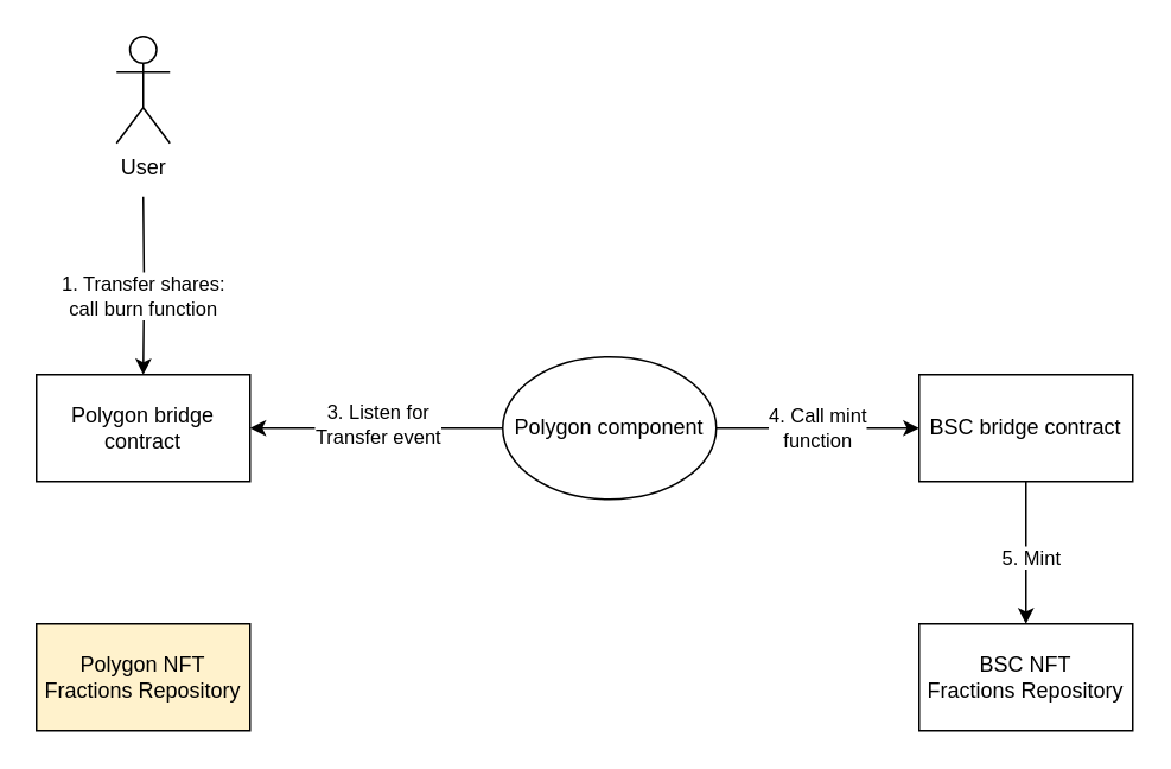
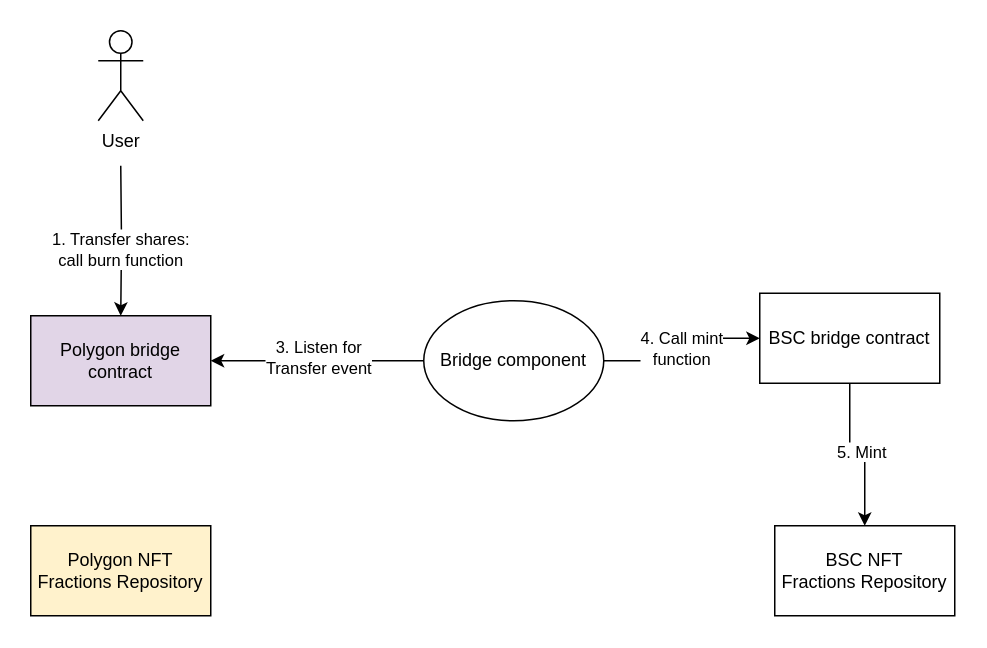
  <mxCell id="0" />
  <mxCell id="1" parent="0" />
  <mxCell id="2" value="" style="edgeStyle=orthogonalEdgeStyle;rounded=0;orthogonalLoop=1;jettySize=auto;html=1;" edge="1" parent="1" target="5"><mxGeometry relative="1" as="geometry"><mxPoint x="80" y="110" as="sourcePoint" /></mxGeometry></mxCell>
  <mxCell id="3" value="1. Transfer shares: &lt;br&gt;call burn function" style="edgeLabel;html=1;align=center;verticalAlign=middle;resizable=0;points=[];" vertex="1" connectable="0" parent="2"><mxGeometry x="0.108" y="-1" relative="1" as="geometry"><mxPoint as="offset" /></mxGeometry></mxCell>
  <mxCell id="4" value="User" style="shape=umlActor;verticalLabelPosition=bottom;verticalAlign=top;html=1;outlineConnect=0;" vertex="1" parent="1"><mxGeometry x="65" y="20" width="30" height="60" as="geometry" /></mxCell>
- <mxCell id="5" value="Polygon bridge contract" style="rounded=0;whiteSpace=wrap;html=1;" vertex="1" parent="1"><mxGeometry x="20" y="210" width="120" height="60" as="geometry" /></mxCell>
+ <mxCell id="5" value="Polygon bridge contract" style="rounded=0;whiteSpace=wrap;html=1;fillColor=#e1d5e7;" vertex="1" parent="1"><mxGeometry x="20" y="210" width="120" height="60" as="geometry" /></mxCell>
  <mxCell id="6" value="Polygon NFT Fractions Repository" style="rounded=0;whiteSpace=wrap;html=1;fillColor=#fff2cc;" vertex="1" parent="1"><mxGeometry x="20" y="350" width="120" height="60" as="geometry" /></mxCell>
  <mxCell id="7" style="edgeStyle=orthogonalEdgeStyle;rounded=0;orthogonalLoop=1;jettySize=auto;html=1;entryX=1;entryY=0.5;entryDx=0;entryDy=0;" edge="1" parent="1" source="10" target="5"><mxGeometry relative="1" as="geometry" /></mxCell>
  <mxCell id="8" value="3. Listen for &lt;br&gt;Transfer event" style="edgeLabel;html=1;align=center;verticalAlign=middle;resizable=0;points=[];" vertex="1" connectable="0" parent="7"><mxGeometry y="-3" relative="1" as="geometry"><mxPoint as="offset" /></mxGeometry></mxCell>
  <mxCell id="9" value="4. Call mint&lt;br&gt;function" style="edgeStyle=orthogonalEdgeStyle;rounded=0;orthogonalLoop=1;jettySize=auto;html=1;" edge="1" parent="1" source="10" target="13"><mxGeometry relative="1" as="geometry" /></mxCell>
- <mxCell id="10" value="Polygon component" style="ellipse;whiteSpace=wrap;html=1;" vertex="1" parent="1"><mxGeometry x="282" y="200" width="120" height="80" as="geometry" /></mxCell>
+ <mxCell id="10" value="Bridge component" style="ellipse;whiteSpace=wrap;html=1;" vertex="1" parent="1"><mxGeometry x="282" y="200" width="120" height="80" as="geometry" /></mxCell>
  <mxCell id="11" style="edgeStyle=orthogonalEdgeStyle;rounded=0;orthogonalLoop=1;jettySize=auto;html=1;entryX=0.5;entryY=0;entryDx=0;entryDy=0;" edge="1" parent="1" source="13" target="14"><mxGeometry relative="1" as="geometry" /></mxCell>
  <mxCell id="12" value="5. Mint" style="edgeLabel;html=1;align=center;verticalAlign=middle;resizable=0;points=[];" vertex="1" connectable="0" parent="11"><mxGeometry x="0.05" y="2" relative="1" as="geometry"><mxPoint as="offset" /></mxGeometry></mxCell>
- <mxCell id="13" value="BSC bridge contract" style="rounded=0;whiteSpace=wrap;html=1;" vertex="1" parent="1"><mxGeometry x="516" y="210" width="120" height="60" as="geometry" /></mxCell>
+ <mxCell id="13" value="BSC bridge contract" style="rounded=0;whiteSpace=wrap;html=1;" vertex="1" parent="1"><mxGeometry x="506" y="195" width="120" height="60" as="geometry" /></mxCell>
  <mxCell id="14" value="BSC NFT&lt;br&gt;Fractions Repository" style="rounded=0;whiteSpace=wrap;html=1;" vertex="1" parent="1"><mxGeometry x="516" y="350" width="120" height="60" as="geometry" /></mxCell>
